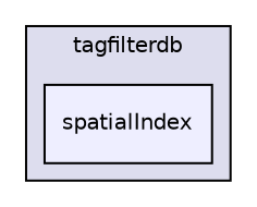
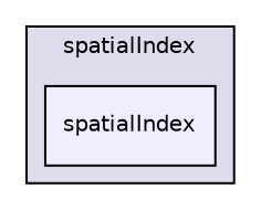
  digraph {
    compound=true
    n1 [fillcolor="#eeeeff" fontname=Helvetica fontsize=10 label=spatialIndex pencolor=black shape=box style=filled]
    subgraph cluster_1 {
      bgcolor="#ddddee"
      fontname=Helvetica
      fontsize=10
-     label=tagfilterdb
+     label=spatialIndex
      pencolor=black
      n1
    }
  }
